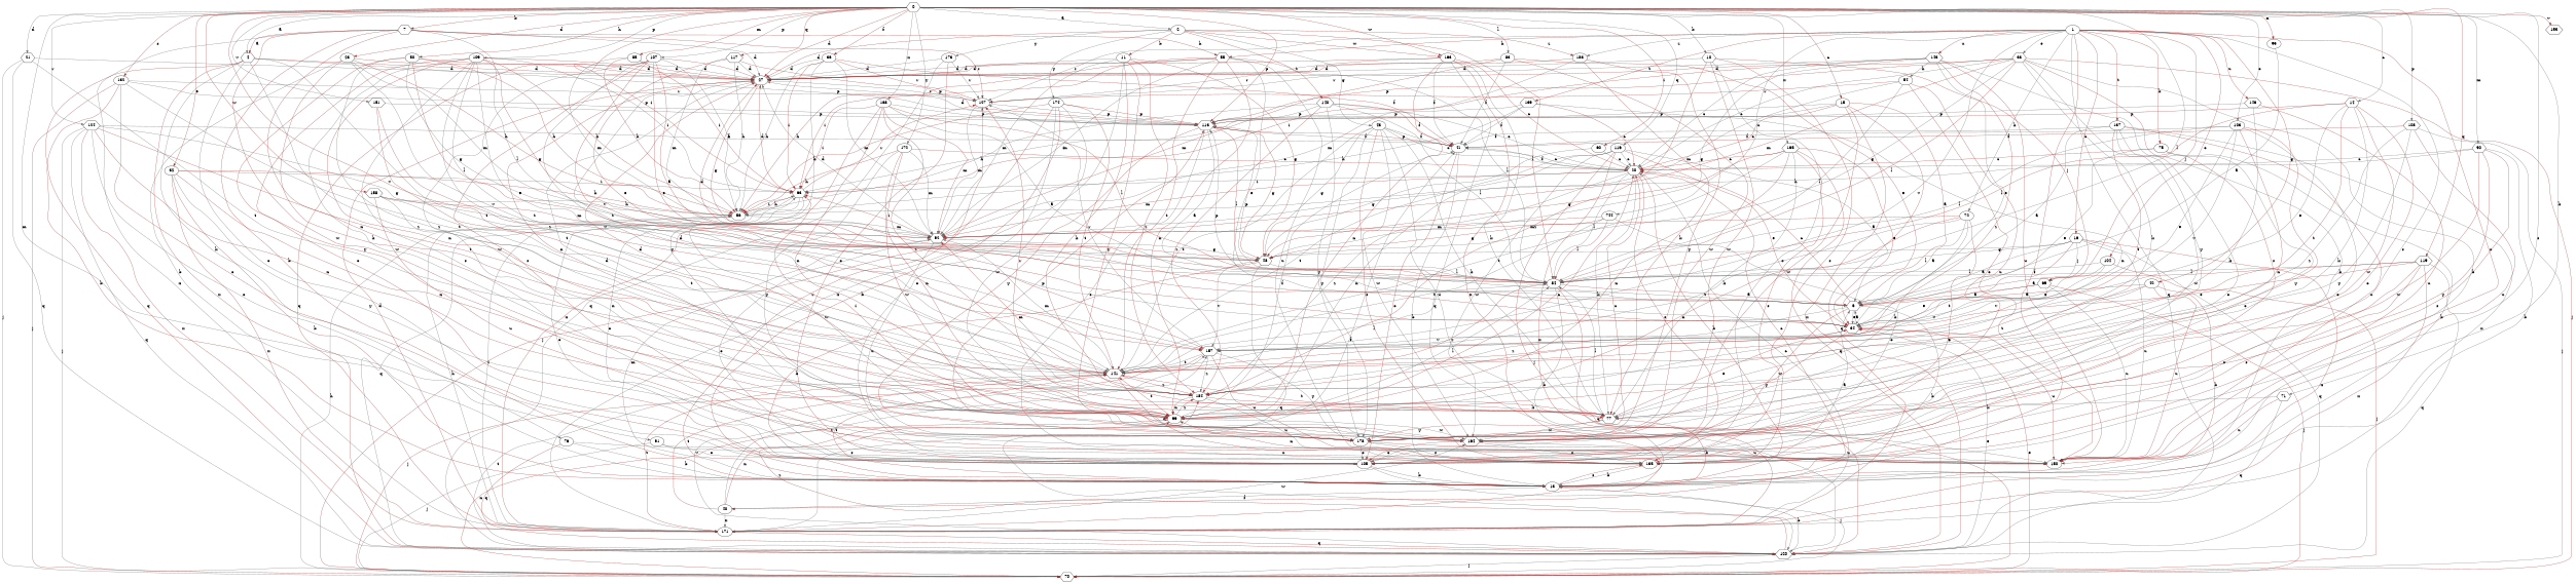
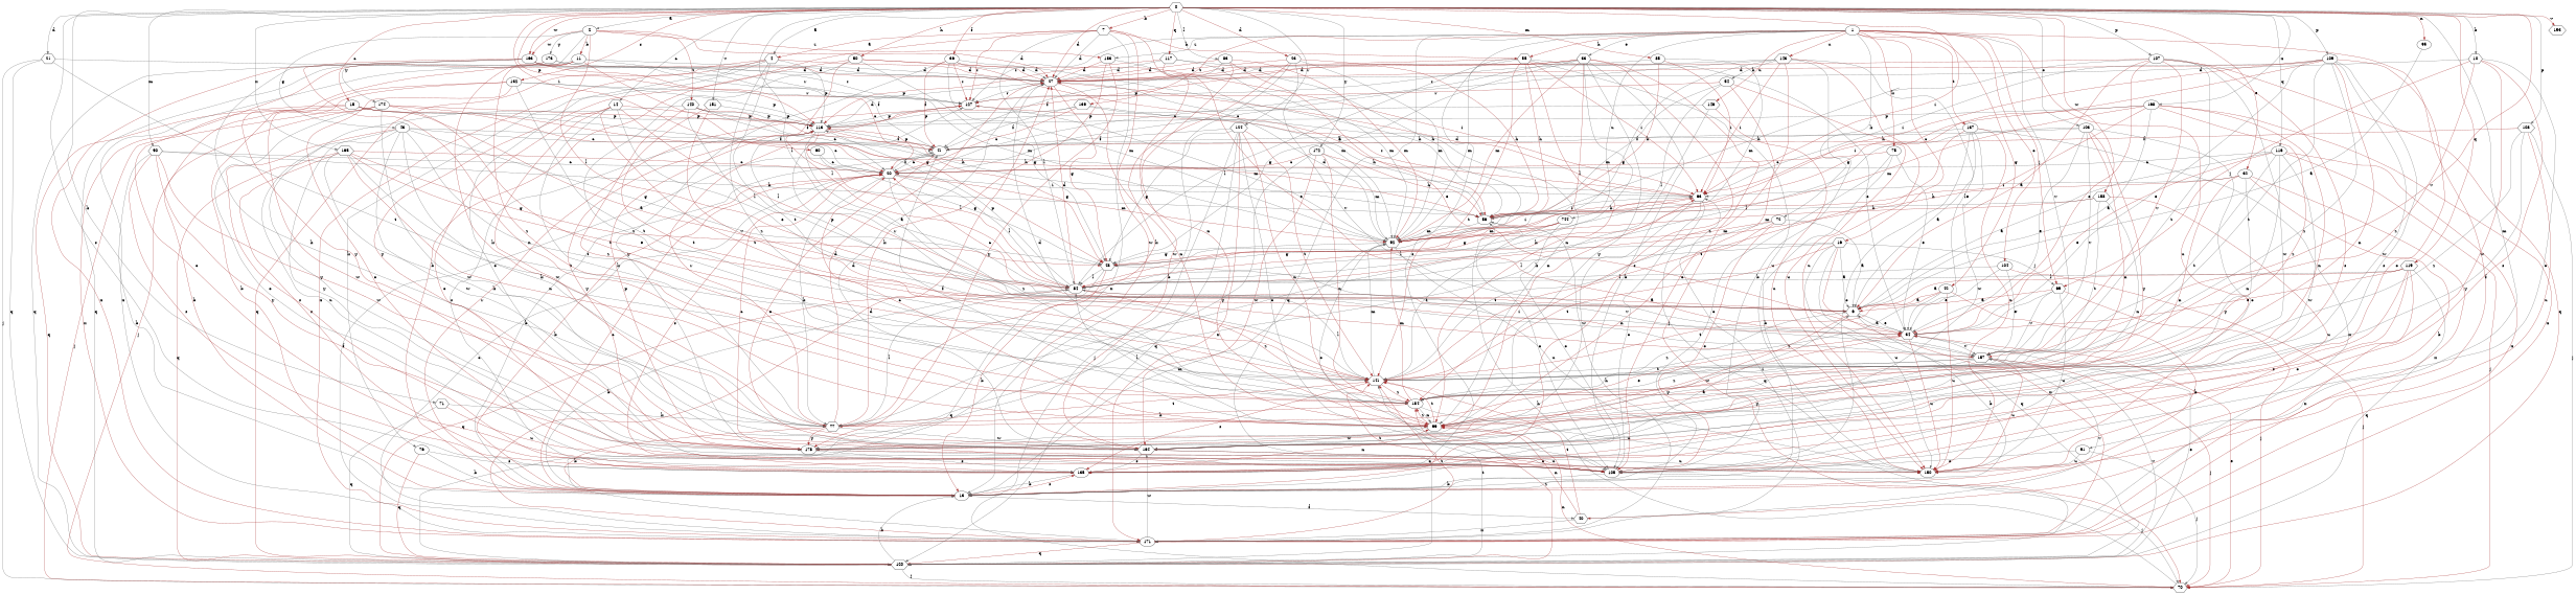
  strict digraph {
    node [shape=ellipse]
    edge [color=gray40]
    0 [shape=hexagon]
    2
    4 [shape=hexagon]
    7 [shape=hexagon]
    10 [shape=hexagon]
    14 [shape=hexagon]
    15
    21 [shape=hexagon]
    23
    27
    32
    36
    50
    60
    63 [shape=hexagon]
    71 [shape=hexagon]
    83
    84
    85
    90 [shape=hexagon]
    91
    95
    103
    107
    108 [shape=hexagon]
    109
    113 [shape=hexagon]
    116
    117 [shape=hexagon]
    119 [shape=hexagon]
    124 [shape=hexagon]
    132
    135
    151 [shape=hexagon]
    153 [shape=hexagon]
    157 [shape=hexagon]
    158 [shape=hexagon]
    163
    165 [shape=hexagon]
    168
    172
    183
    11
    43
    140 [shape=hexagon]
    173
    174
    120 [shape=hexagon]
    76
    105
    141 [shape=hexagon]
    171
    184
    55 [shape=hexagon]
    127
    13
    164 [shape=hexagon]
    99
    69 [shape=hexagon]
    34 [shape=hexagon]
    77 [shape=hexagon]
    6 [shape=hexagon]
    20 [shape=hexagon]
    70 [shape=hexagon]
    92 [shape=hexagon]
    56
    48 [shape=hexagon]
    178
    41
    150
    1
    16 [shape=hexagon]
    33 [shape=hexagon]
-   40
+   40 [shape=hexagon]
    42
    72
    75
    104
    137
    139 [shape=hexagon]
    143 [shape=hexagon]
    n82 [label=744]
    146 [shape=hexagon]
    54
    0 -> 2 [label=a]
    0 -> 4 [label=a]
    0 -> 7 [color=brown label=b]
    0 -> 10 [label=b]
    0 -> 14 [label=c]
    0 -> 15 [color=brown label=c]
    0 -> 21 [label=d]
    0 -> 23 [color=brown label=d]
    0 -> 27 [color=brown label=d]
    0 -> 32 [color=brown label=e]
    0 -> 36 [color=brown label=f]
    0 -> 50 [color=brown label=h]
    0 -> 60 [color=brown label=i]
    0 -> 63 [color=brown label=i]
    0 -> 71 [label=k]
    0 -> 83 [label=l]
    0 -> 84 [label=l]
    0 -> 85 [color=brown label=m]
    0 -> 90 [label=m]
    0 -> 91 [label=m]
    0 -> 95 [color=brown label=n]
    0 -> 103 [label=o]
    0 -> 107 [label=p]
    0 -> 108 [label=p]
    0 -> 109 [label=p]
    0 -> 113 [color=brown label=p]
    0 -> 116 [label=q]
    0 -> 117 [color=brown label=q]
    0 -> 119 [color=brown label=q]
    0 -> 124 [label=r]
    0 -> 132 [color=brown label=s]
    0 -> 135 [label=s]
    0 -> 151 [label=v]
    0 -> 153 [color=brown label=v]
    0 -> 157 [color=brown label=v]
    0 -> 158 [color=brown label=w]
    0 -> 163 [color=brown label=w]
    0 -> 165 [label=x]
    0 -> 168 [label=x]
    0 -> 172 [label=y]
    2 -> 27 [color=brown label=d]
    2 -> 84 [color=brown label=l]
    2 -> 163 [color=brown label=w]
    2 -> 183 [color=brown label=z]
    2 -> 11 [color=brown label=b]
    2 -> 43 [label=g]
    2 -> 140 [color=brown label=t]
    2 -> 173 [label=y]
    2 -> 174 [label=y]
    4 -> 27 [color=brown label=d]
    4 -> 113 [label=p]
    4 -> 120 [color=brown label=q]
    4 -> 76 [label=k]
    4 -> 105 [label=o]
    4 -> 141 [label=t]
    4 -> 171 [color=brown label=x]
    4 -> 184 [label=z]
    7 -> 4 [color=brown label=a]
    7 -> 27 [label=d]
    7 -> 84 [label=l]
    7 -> 171 [label=x]
    7 -> 55 [color=brown label=h]
    7 -> 127 [color=brown label=r]
    7 -> 13 [color=brown label=b]
    7 -> 164 [color=brown label=w]
    7 -> 99 [color=brown label=n]
    10 -> 27 [label=d]
    10 -> 135 [color=brown label=s]
    10 -> 105 [label=o]
    10 -> 184 [color=brown label=z]
    10 -> 164 [color=brown label=w]
    10 -> 69 [color=brown label=j]
    14 -> 84 [color=brown label=l]
    14 -> 113 [color=brown label=p]
    14 -> 105 [color=brown label=o]
    14 -> 141 [color=brown label=t]
    14 -> 164 [color=brown label=w]
    14 -> 34 [label=e]
    14 -> 77 [label=k]
    15 -> 63 [label=i]
    15 -> 113 [label=p]
    15 -> 120 [color=brown label=q]
    15 -> 171 [color=brown label=x]
    15 -> 164 [color=brown label=w]
    15 -> 6 [color=brown label=a]
    15 -> 20 [color=brown label=c]
    21 -> 27 [label=d]
    21 -> 120 [label=q]
    21 -> 141 [label=t]
    21 -> 70 [label=j]
    23 -> 27 [color=brown label=d]
    23 -> 157 [label=v]
    23 -> 13 [label=b]
    23 -> 77 [color=brown label=k]
    23 -> 92 [label=m]
    23 -> 56 [color=brown label=h]
    27 -> 127 [label=r]
    27 -> 99 [color=brown label=n]
    27 -> 48 [color=brown label=g]
    32 -> 63 [label=i]
    32 -> 171 [color=brown label=x]
    32 -> 13 [color=brown label=b]
    32 -> 99 [color=brown label=n]
    32 -> 56 [color=brown label=h]
    32 -> 178 [label=y]
    36 -> 27 [label=d]
    36 -> 63 [color=brown label=i]
    36 -> 127 [color=brown label=r]
    36 -> 92 [label=m]
    36 -> 56 [label=h]
    36 -> 178 [label=y]
    36 -> 41 [color=brown label=f]
    50 -> 27 [color=brown label=d]
    50 -> 84 [color=brown label=l]
    50 -> 184 [label=z]
    50 -> 56 [color=brown label=h]
    50 -> 48 [label=g]
    50 -> 178 [color=brown label=y]
    60 -> 20 [label=c]
    60 -> 48 [label=g]
    63 -> 27 [color=brown label=d]
    63 -> 120 [label=q]
    63 -> 105 [label=o]
    63 -> 127 [color=brown label=r]
    63 -> 164 [label=w]
    63 -> 56 [color=brown label=h]
    71 -> 120 [label=q]
    71 -> 77 [label=k]
    71 -> 150 [color=brown label=u]
    83 -> 27 [color=brown label=d]
    83 -> 164 [color=brown label=w]
    83 -> 34 [color=brown label=e]
    83 -> 92 [color=brown label=m]
    83 -> 41 [label=f]
    84 -> 27 [color=brown label=d]
    84 -> 113 [label=p]
    84 -> 120 [color=brown label=q]
    84 -> 184 [color=brown label=z]
    84 -> 13 [label=b]
    84 -> 6 [color=brown label=a]
    85 -> 27 [label=d]
    85 -> 63 [color=brown label=i]
    85 -> 92 [label=m]
    85 -> 56 [color=brown label=h]
    90 -> 135 [color=brown label=s]
    90 -> 13 [label=b]
    90 -> 164 [color=brown label=w]
    90 -> 20 [label=c]
    90 -> 56 [label=h]
    90 -> 178 [color=brown label=y]
    91 -> 105 [label=o]
    91 -> 70 [label=j]
    91 -> 150 [label=u]
    95 -> 6 [label=a]
    103 -> 84 [label=l]
    103 -> 157 [label=v]
    103 -> 105 [label=o]
    103 -> 99 [color=brown label=n]
    103 -> 34 [label=e]
    103 -> 178 [color=brown label=y]
    103 -> 41 [label=f]
    107 -> 27 [color=brown label=d]
    107 -> 135 [color=brown label=s]
    107 -> 157 [color=brown label=v]
    107 -> 120 [color=brown label=q]
    107 -> 141 [label=t]
    107 -> 164 [label=w]
    107 -> 34 [color=brown label=e]
    107 -> 6 [color=brown label=a]
    107 -> 56 [label=h]
    108 -> 184 [label=z]
    108 -> 70 [label=j]
    108 -> 178 [label=y]
    108 -> 41 [color=brown label=f]
    108 -> 150 [color=brown label=u]
    109 -> 27 [color=brown label=d]
    109 -> 63 [label=i]
    109 -> 135 [label=s]
    109 -> 105 [color=brown label=o]
    109 -> 141 [label=t]
    109 -> 184 [label=z]
    109 -> 164 [label=w]
    109 -> 99 [color=brown label=n]
    109 -> 34 [label=e]
    109 -> 56 [color=brown label=h]
    109 -> 48 [color=brown label=g]
    113 -> 27 [label=d]
    113 -> 84 [color=brown label=l]
    113 -> 135 [label=s]
    113 -> 6 [label=a]
    113 -> 48 [color=brown label=g]
    113 -> 178 [color=brown label=y]
    113 -> 41 [label=f]
    116 -> 141 [label=t]
    116 -> 171 [color=brown label=x]
    116 -> 164 [label=w]
    116 -> 99 [label=n]
    116 -> 34 [color=brown label=e]
    116 -> 6 [label=a]
    116 -> 20 [label=c]
    116 -> 70 [color=brown label=j]
    117 -> 27 [label=d]
    117 -> 113 [color=brown label=p]
    117 -> 34 [color=brown label=e]
    117 -> 92 [label=m]
    117 -> 56 [label=h]
    119 -> 84 [label=l]
    119 -> 135 [color=brown label=s]
    119 -> 120 [label=q]
    119 -> 105 [color=brown label=o]
    119 -> 171 [color=brown label=x]
    119 -> 34 [color=brown label=e]
    119 -> 6 [color=brown label=a]
    124 -> 120 [label=q]
    124 -> 105 [label=o]
    124 -> 141 [color=brown label=t]
    124 -> 171 [color=brown label=x]
    124 -> 99 [color=brown label=n]
    124 -> 70 [label=j]
    124 -> 48 [label=g]
    124 -> 41 [label=f]
    132 -> 113 [label=p]
    132 -> 105 [color=brown label=o]
    132 -> 141 [label=t]
    132 -> 127 [label=r]
    132 -> 13 [color=brown label=b]
    132 -> 70 [color=brown label=j]
    135 -> 13 [label=b]
    135 -> 99 [color=brown label=n]
    135 -> 6 [label=a]
    151 -> 113 [label=p]
    151 -> 157 [color=brown label=v]
    151 -> 141 [color=brown label=t]
    157 -> 141 [label=t]
    157 -> 184 [label=z]
    157 -> 127 [label=r]
    157 -> 70 [color=brown label=j]
    157 -> 178 [label=y]
    157 -> 150 [color=brown label=u]
    158 -> 141 [label=t]
    158 -> 99 [label=n]
    158 -> 92 [color=brown label=m]
    158 -> 56 [label=h]
    158 -> 150 [color=brown label=u]
    163 -> 27 [color=brown label=d]
    163 -> 120 [label=q]
    163 -> 171 [color=brown label=x]
    163 -> 127 [label=r]
    163 -> 99 [color=brown label=n]
    163 -> 77 [label=k]
    163 -> 20 [color=brown label=c]
    163 -> 41 [label=f]
    165 -> 135 [color=brown label=s]
    165 -> 120 [color=brown label=q]
    165 -> 141 [label=t]
    165 -> 99 [color=brown label=n]
    165 -> 34 [color=brown label=e]
    165 -> 77 [label=k]
    165 -> 20 [color=brown label=c]
    165 -> 48 [color=brown label=g]
    168 -> 63 [color=brown label=i]
    168 -> 84 [color=brown label=l]
    168 -> 113 [label=p]
    168 -> 171 [color=brown label=x]
    168 -> 184 [color=brown label=z]
    168 -> 99 [color=brown label=n]
    168 -> 6 [label=a]
    168 -> 92 [color=brown label=m]
    172 -> 164 [color=brown label=w]
    172 -> 99 [color=brown label=n]
    172 -> 20 [color=brown label=c]
    172 -> 92 [label=m]
    172 -> 56 [color=brown label=h]
    172 -> 178 [label=y]
    183 -> 27 [color=brown label=d]
    183 -> 77 [color=brown label=k]
    183 -> 92 [label=m]
    183 -> 178 [color=brown label=y]
    11 -> 27 [label=d]
    11 -> 171 [label=x]
    11 -> 184 [color=brown label=z]
    11 -> 77 [color=brown label=k]
    11 -> 92 [label=m]
    11 -> 48 [color=brown label=g]
    11 -> 178 [color=brown label=y]
    43 -> 135 [color=brown label=s]
    43 -> 141 [label=t]
    43 -> 164 [label=w]
    43 -> 77 [label=k]
    43 -> 20 [label=c]
    43 -> 48 [label=g]
    43 -> 178 [label=y]
    43 -> 41 [label=f]
    43 -> 150 [label=u]
    140 -> 84 [label=l]
    140 -> 113 [label=p]
    140 -> 184 [color=brown label=z]
    140 -> 20 [label=c]
    140 -> 56 [label=h]
    140 -> 178 [label=y]
    140 -> 41 [color=brown label=f]
    173 -> 27 [label=d]
    173 -> 120 [label=q]
    173 -> 105 [color=brown label=o]
    173 -> 127 [label=r]
    174 -> 113 [color=brown label=p]
    174 -> 105 [label=o]
    174 -> 141 [color=brown label=t]
    174 -> 13 [color=brown label=b]
    174 -> 164 [label=w]
    174 -> 70 [color=brown label=j]
    174 -> 56 [color=brown label=h]
    120 -> 157 [label=v]
    120 -> 141 [label=t]
    120 -> 184 [color=brown label=z]
    120 -> 13 [label=b]
    120 -> 34 [label=e]
    120 -> 70 [label=j]
    76 -> 135 [label=s]
    76 -> 120 [color=brown label=q]
    76 -> 13 [label=b]
    105 -> 13 [label=b]
    105 -> 70 [label=j]
    141 -> 84 [label=l]
    141 -> 135 [color=brown label=s]
    141 -> 184 [color=brown label=z]
    141 -> 92 [label=m]
    171 -> 27 [color=brown label=d]
    171 -> 63 [label=i]
    171 -> 120 [color=brown label=q]
    171 -> 141 [color=brown label=t]
    171 -> 164 [label=w]
    171 -> 20 [label=c]
    171 -> 56 [label=h]
    171 -> 41 [label=f]
    184 -> 27 [label=d]
    184 -> 99 [label=n]
    184 -> 77 [color=brown label=k]
    184 -> 92 [color=brown label=m]
    184 -> 150 [label=u]
    55 -> 27 [color=brown label=d]
    55 -> 63 [color=brown label=i]
    55 -> 84 [label=l]
    55 -> 141 [color=brown label=t]
    55 -> 99 [color=brown label=n]
    55 -> 34 [label=e]
    55 -> 92 [label=m]
    55 -> 56 [color=brown label=h]
    55 -> 150 [label=u]
    127 -> 113 [label=p]
    127 -> 92 [label=m]
    13 -> 135 [color=brown label=s]
    13 -> 141 [color=brown label=t]
    13 -> 127 [color=brown label=r]
    13 -> 20 [color=brown label=c]
    13 -> 92 [label=m]
    13 -> 40 [label=f]
    164 -> 27 [label=d]
    164 -> 135 [label=s]
    164 -> 105 [color=brown label=o]
    164 -> 150 [label=u]
    99 -> 63 [color=brown label=i]
    99 -> 84 [label=l]
    99 -> 141 [color=brown label=t]
    99 -> 184 [color=brown label=z]
    99 -> 164 [label=w]
    99 -> 20 [color=brown label=c]
    99 -> 41 [label=f]
    69 -> 157 [label=v]
    69 -> 34 [label=e]
    69 -> 6 [color=brown label=a]
    69 -> 70 [color=brown label=j]
    69 -> 150 [label=u]
    34 -> 157 [label=v]
    34 -> 6 [label=a]
    34 -> 178 [color=brown label=y]
    34 -> 150 [color=brown label=u]
    77 -> 27 [color=brown label=d]
    77 -> 84 [label=l]
    77 -> 141 [color=brown label=t]
    77 -> 127 [color=brown label=r]
    77 -> 13 [color=brown label=b]
    77 -> 164 [label=w]
    77 -> 34 [color=brown label=e]
    77 -> 178 [color=brown label=y]
    6 -> 113 [label=p]
    6 -> 184 [label=z]
    6 -> 13 [label=b]
    6 -> 164 [color=brown label=w]
    6 -> 34 [label=e]
    6 -> 20 [color=brown label=c]
    20 -> 63 [label=i]
    20 -> 84 [label=l]
    20 -> 135 [color=brown label=s]
    20 -> 184 [label=z]
    20 -> 13 [color=brown label=b]
    20 -> 77 [label=k]
    20 -> 92 [color=brown label=m]
    20 -> 41 [label=f]
    70 -> 99 [color=brown label=n]
    70 -> 34 [color=brown label=e]
    70 -> 56 [label=h]
    92 -> 27 [label=d]
    92 -> 63 [color=brown label=i]
    92 -> 105 [label=o]
    92 -> 48 [label=g]
    92 -> 150 [label=u]
    56 -> 63 [label=i]
    56 -> 105 [label=o]
    56 -> 92 [label=m]
    48 -> 84 [label=l]
    48 -> 157 [label=v]
    48 -> 120 [label=q]
    48 -> 13 [color=brown label=b]
    178 -> 113 [color=brown label=p]
    178 -> 135 [label=s]
    178 -> 105 [label=o]
    178 -> 20 [color=brown label=c]
    178 -> 150 [color=brown label=u]
    41 -> 113 [color=brown label=p]
    41 -> 105 [color=brown label=o]
    41 -> 13 [label=b]
    41 -> 20 [label=c]
    1 -> 135 [label=s]
    1 -> 157 [label=v]
    1 -> 183 [label=z]
    1 -> 120 [label=q]
    1 -> 55 [color=brown label=h]
    1 -> 127 [label=r]
    1 -> 69 [color=brown label=j]
    1 -> 150 [color=brown label=u]
    1 -> 16 [color=brown label=c]
    1 -> 33 [label=e]
    1 -> 40 [color=brown label=f]
    1 -> 42 [color=brown label=g]
    1 -> 72 [label=k]
    1 -> 75 [color=brown label=k]
    1 -> 104 [color=brown label=o]
    1 -> 137 [color=brown label=t]
    1 -> 139 [color=brown label=t]
    1 -> 143 [color=brown label=u]
    1 -> n82 [label=u]
    1 -> 146 [color=brown label=u]
    16 -> 84 [label=l]
    16 -> 120 [label=q]
    16 -> 141 [color=brown label=t]
    16 -> 171 [color=brown label=x]
    16 -> 69 [label=j]
    16 -> 6 [label=a]
    16 -> 48 [label=g]
    16 -> 150 [label=u]
    33 -> 27 [color=brown label=d]
    33 -> 84 [color=brown label=l]
    33 -> 113 [color=brown label=p]
    33 -> 135 [color=brown label=s]
    33 -> 13 [label=b]
    33 -> 77 [label=k]
    33 -> 20 [label=c]
    33 -> 70 [color=brown label=j]
    33 -> 92 [color=brown label=m]
    33 -> 48 [label=g]
    33 -> 178 [label=y]
    40 -> 157 [label=v]
    40 -> 141 [color=brown label=t]
    40 -> 171 [label=x]
    40 -> 99 [color=brown label=n]
    42 -> 141 [color=brown label=t]
    42 -> 184 [label=z]
    42 -> 13 [color=brown label=b]
    42 -> 6 [color=brown label=a]
    42 -> 150 [color=brown label=u]
    72 -> 105 [color=brown label=o]
    72 -> 141 [label=t]
    72 -> 99 [color=brown label=n]
-   72 -> 77 [label=k]
    72 -> 6 [label=a]
    72 -> 92 [color=brown label=m]
    75 -> 105 [label=o]
    75 -> 13 [label=b]
    75 -> 34 [label=e]
    75 -> 20 [color=brown label=c]
    104 -> 84 [label=l]
    104 -> 157 [label=v]
    104 -> 34 [label=e]
    104 -> 70 [color=brown label=j]
    137 -> 105 [label=o]
    137 -> 141 [color=brown label=t]
    137 -> 171 [label=x]
    137 -> 164 [label=w]
    137 -> 6 [label=a]
    137 -> 41 [label=f]
    137 -> 150 [color=brown label=u]
    139 -> 113 [label=p]
    139 -> 99 [label=n]
    139 -> 20 [color=brown label=c]
    139 -> 56 [label=h]
    139 -> 41 [label=f]
    143 -> 63 [color=brown label=i]
    143 -> 184 [color=brown label=z]
    143 -> 127 [label=r]
    143 -> 13 [label=b]
    143 -> 34 [label=e]
    143 -> 20 [label=c]
    143 -> 48 [label=g]
    143 -> 150 [color=brown label=u]
    143 -> 54 [label=h]
    n82 -> 84 [color=brown label=l]
    n82 -> 105 [label=o]
    n82 -> 141 [label=t]
    n82 -> 92 [color=brown label=m]
    n82 -> 48 [color=brown label=g]
    146 -> 113 [label=p]
    146 -> 77 [label=k]
    146 -> 150 [color=brown label=u]
    54 -> 84 [label=l]
    54 -> 105 [color=brown label=o]
    54 -> 127 [color=brown label=r]
    54 -> 92 [label=m]
    54 -> 150 [color=brown label=u]
  }
